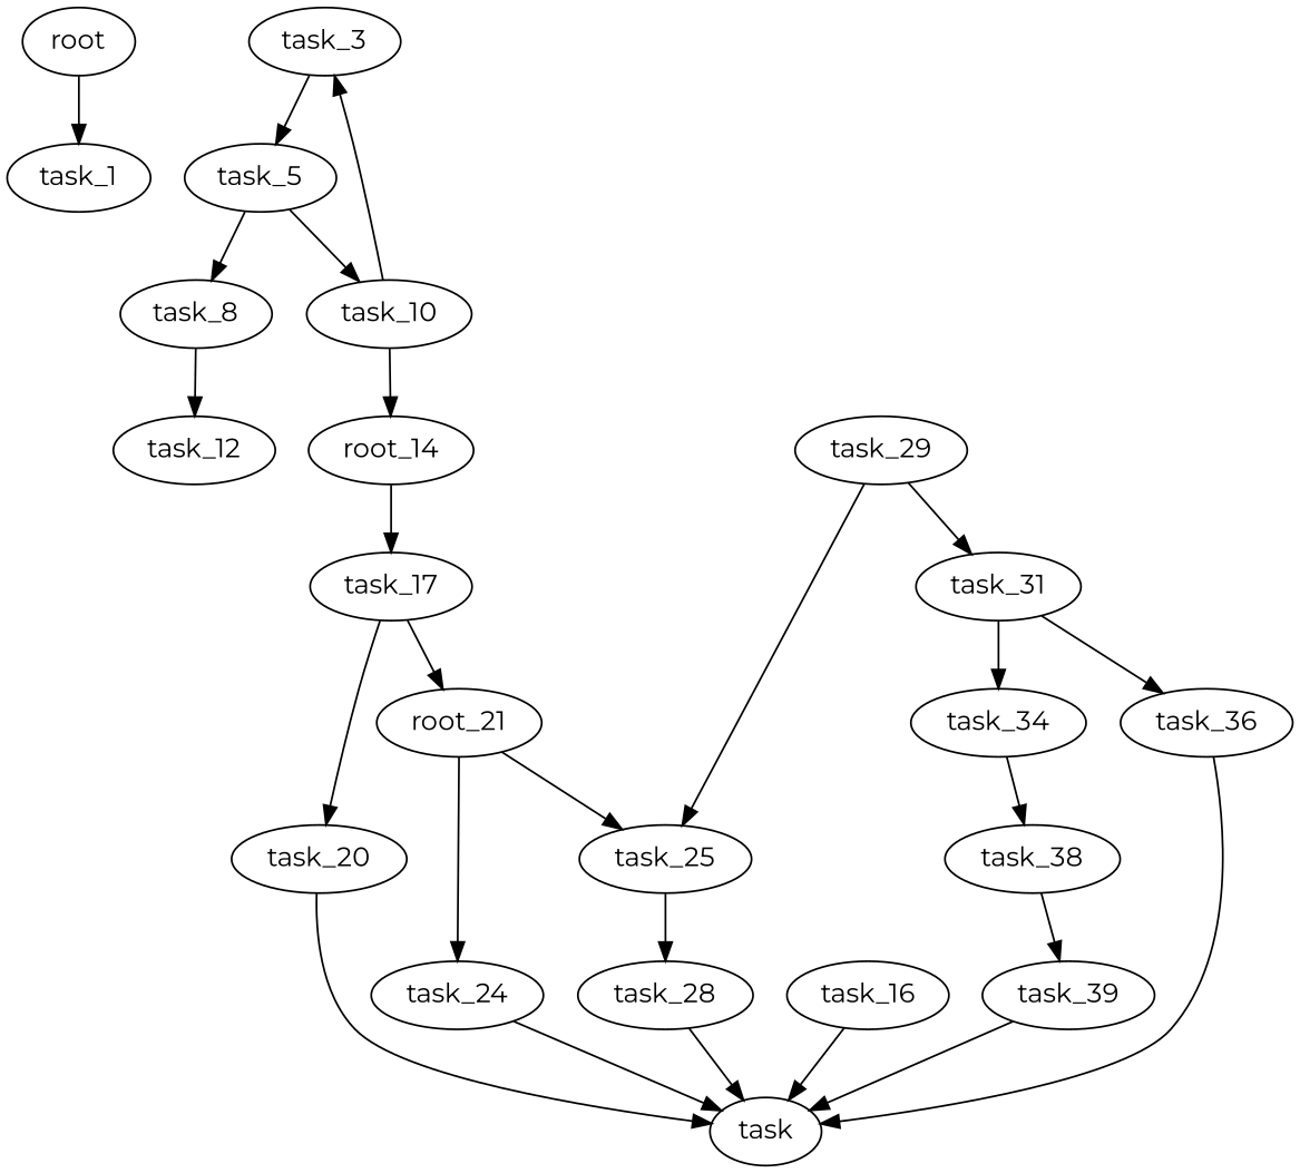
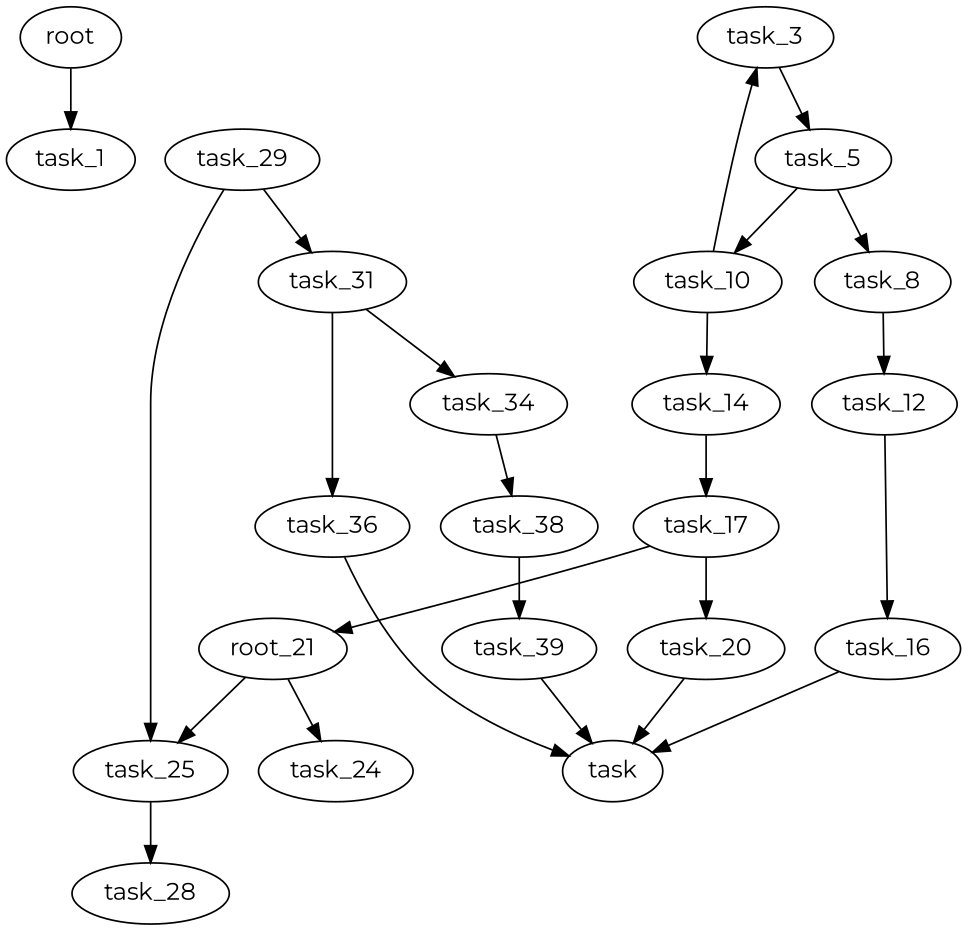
  digraph {
    fontname=Montserrat
    node [fontname=Montserrat]
    edge [fontname=Montserrat]
    root
    task_1
    task_3
    task_5
    task_8
    task_10
    task_12
-   task_14 [label=root_14]
+   task_14
    task_16
    task_17
    n11 [label=task]
    task_20
    n13 [label=root_21]
    task_24
    task_25
    task_28
    task_29
    task_31
    task_34
    task_36
    n21 [label=task_38]
    task_39
    root -> task_1
    task_3 -> task_5
    task_5 -> task_8
    task_5 -> task_10
    task_8 -> task_12
    task_10 -> task_3
    task_10 -> task_14
+   task_12 -> task_16
    task_14 -> task_17
    task_16 -> n11
    task_17 -> task_20
    task_17 -> n13
    task_20 -> n11
    n13 -> task_24
    n13 -> task_25
-   task_24 -> n11
    task_25 -> task_28
-   task_28 -> n11
    task_29 -> task_25
    task_29 -> task_31
    task_31 -> task_34
    task_31 -> task_36
    task_34 -> n21
    task_36 -> n11
    n21 -> task_39
    task_39 -> n11
  }
